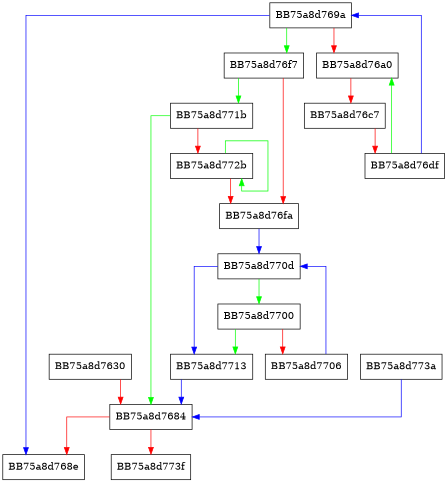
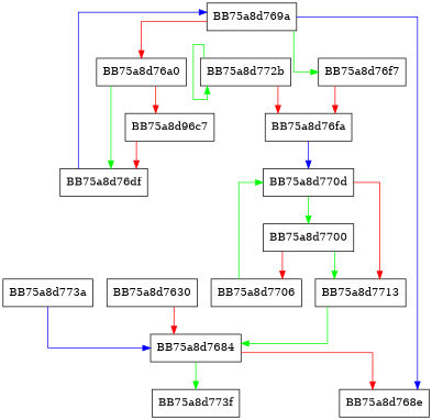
  digraph {
    splines=ortho
    node [shape=box]
    edge [color=red]
    BB75a8d7630
    BB75a8d7684
    BB75a8d773f
    BB75a8d768e
    BB75a8d769a
    n6 [label=BB75a8d76f7]
    BB75a8d76a0
-   BB75a8d771b
    BB75a8d76fa
    BB75a8d76df
-   BB75a8d76c7
+   BB75a8d76c7 [label=BB75a8d96c7]
    BB75a8d772b
    BB75a8d770d
    BB75a8d7700
    BB75a8d7713
    BB75a8d7706
    BB75a8d773a
    BB75a8d7630 -> BB75a8d7684
-   BB75a8d7684 -> BB75a8d773f
+   BB75a8d7684 -> BB75a8d773f [color=green]
    BB75a8d7684 -> BB75a8d768e
    BB75a8d769a -> BB75a8d768e [color=blue]
    BB75a8d769a -> n6 [color=green]
    BB75a8d769a -> BB75a8d76a0
-   n6 -> BB75a8d771b [color=green]
    n6 -> BB75a8d76fa
-   BB75a8d76df -> BB75a8d76a0 [color=green]
+   BB75a8d76a0 -> BB75a8d76df [color=green]
    BB75a8d76a0 -> BB75a8d76c7
-   BB75a8d771b -> BB75a8d7684 [color=green]
-   BB75a8d771b -> BB75a8d772b
    BB75a8d76fa -> BB75a8d770d [color=blue]
    BB75a8d76df -> BB75a8d769a [color=blue]
    BB75a8d76c7 -> BB75a8d76df
    BB75a8d772b -> BB75a8d76fa
    BB75a8d772b -> BB75a8d772b [color=green]
    BB75a8d770d -> BB75a8d7700 [color=green]
-   BB75a8d770d -> BB75a8d7713 [color=blue]
+   BB75a8d770d -> BB75a8d7713
    BB75a8d7700 -> BB75a8d7713 [color=green]
    BB75a8d7700 -> BB75a8d7706
-   BB75a8d7713 -> BB75a8d7684 [color=blue]
-   BB75a8d7706 -> BB75a8d770d [color=blue]
+   BB75a8d7713 -> BB75a8d7684 [color=green]
+   BB75a8d7706 -> BB75a8d770d [color=green]
    BB75a8d773a -> BB75a8d7684 [color=blue]
  }
